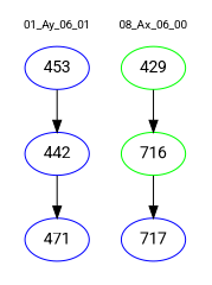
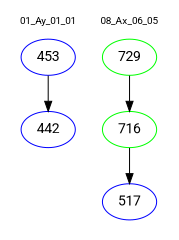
  digraph {
    fontname=Roboto
    node [color=blue fontname=Roboto]
    edge [color=black fontname=Roboto]
    n1 [label=453]
    n2 [label=442]
-   n3 [label=471]
-   n4 [color=green label=429]
+   n4 [color=green label=729]
    n5 [color=green label=716]
-   n6 [label=717]
+   n6 [label=517]
    subgraph cluster_1 {
      color=white
      fontsize=10
-     label="01_Ay_06_01"
+     label="01_Ay_01_01"
      n1
      n2
-     n3
    }
    subgraph cluster_2 {
      color=white
      fontsize=10
-     label="08_Ax_06_00"
+     label="08_Ax_06_05"
      n4
      n5
      n6
    }
    n1 -> n2
-   n2 -> n3
    n4 -> n5
    n5 -> n6
  }
